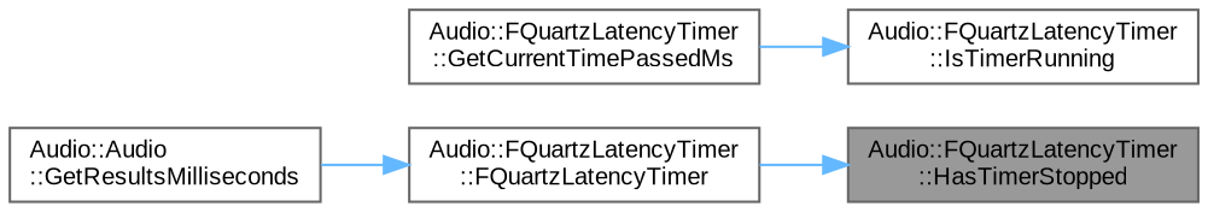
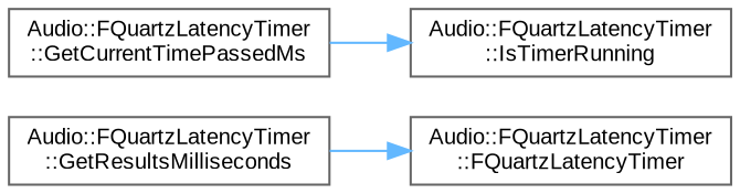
  digraph {
    fontname="Liberation Sans"
    rankdir=RL
    node [color=grey40 fillcolor=white fontname="Liberation Sans" fontsize=10 shape=box style=filled]
    edge [color=steelblue1 dir=back fontname="Liberation Sans" fontsize=10 labelfontname=Helvetica labelfontsize=10 style=solid]
-   n1 [color=gray40 fillcolor=grey60 fontcolor=black height=0.2 label="Audio::FQuartzLatencyTimer\l::HasTimerStopped" width=0.4]
    n2 [height=0.2 label="Audio::FQuartzLatencyTimer\l::FQuartzLatencyTimer" width=0.4]
-   n3 [height=0.2 label="Audio::Audio\l::GetResultsMilliseconds" width=0.4]
+   n3 [height=0.2 label="Audio::FQuartzLatencyTimer\l::GetResultsMilliseconds" width=0.4]
    n4 [height=0.2 label="Audio::FQuartzLatencyTimer\l::IsTimerRunning" width=0.4]
    n5 [height=0.2 label="Audio::FQuartzLatencyTimer\l::GetCurrentTimePassedMs" width=0.4]
-   n1 -> n2
    n2 -> n3
    n4 -> n5
  }
